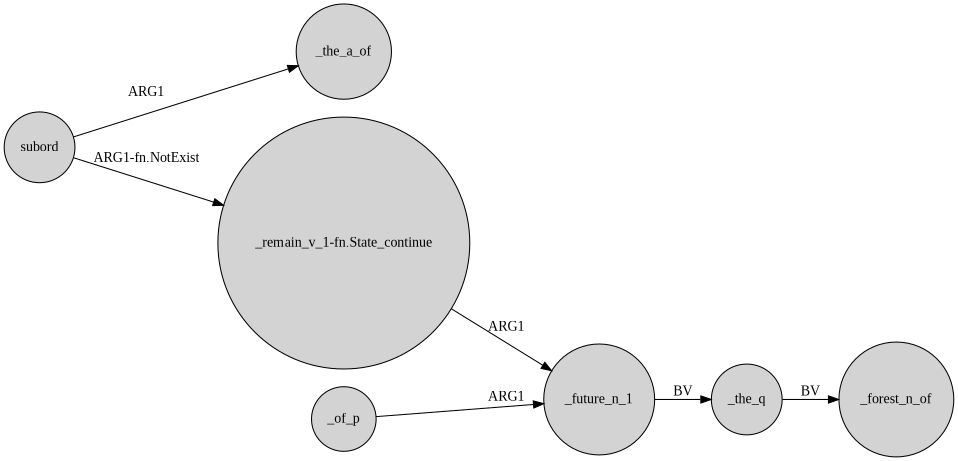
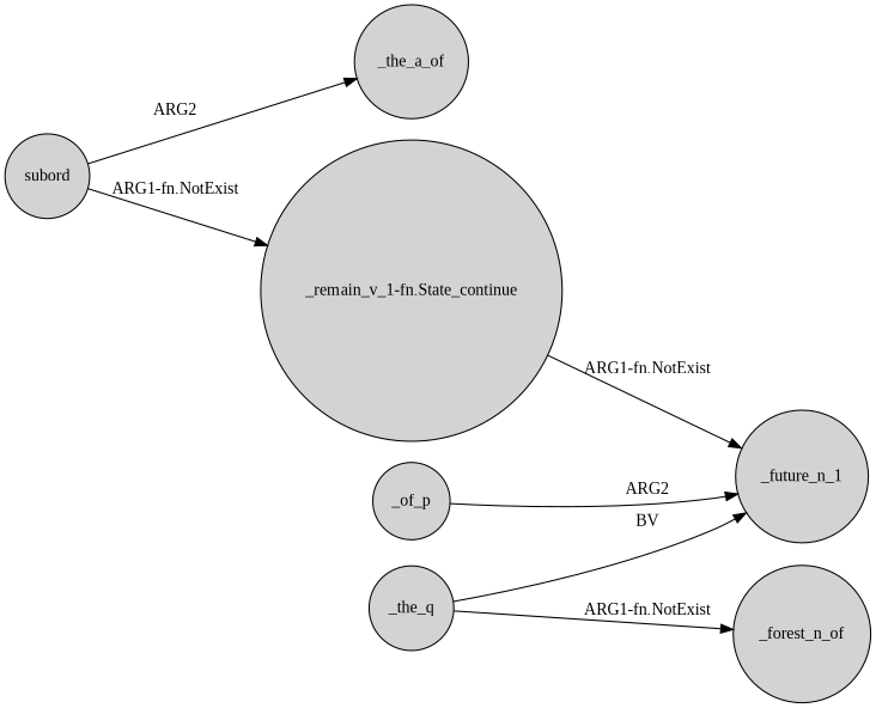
  digraph {
    fontname="Liberation Serif"
    rankdir=LR
    node [fontname="Liberation Serif" shape=circle style=filled]
    edge [fontname="Liberation Serif"]
    n1 [label=_the_a_of]
    subord
    "_remain_v_1-fn.State_continue"
    _future_n_1
    _of_p
    _the_q
    _forest_n_of
-   subord -> n1 [label=ARG1]
+   subord -> n1 [label=ARG2]
    subord -> "_remain_v_1-fn.State_continue" [label="ARG1-fn.NotExist"]
-   "_remain_v_1-fn.State_continue" -> _future_n_1 [label=ARG1]
-   _of_p -> _future_n_1 [label=ARG1]
-   _future_n_1 -> _the_q [label=BV]
-   _the_q -> _forest_n_of [label=BV]
+   "_remain_v_1-fn.State_continue" -> _future_n_1 [label="ARG1-fn.NotExist"]
+   _of_p -> _future_n_1 [label=ARG2]
+   _the_q -> _future_n_1 [label=BV]
+   _the_q -> _forest_n_of [label="ARG1-fn.NotExist"]
  }
